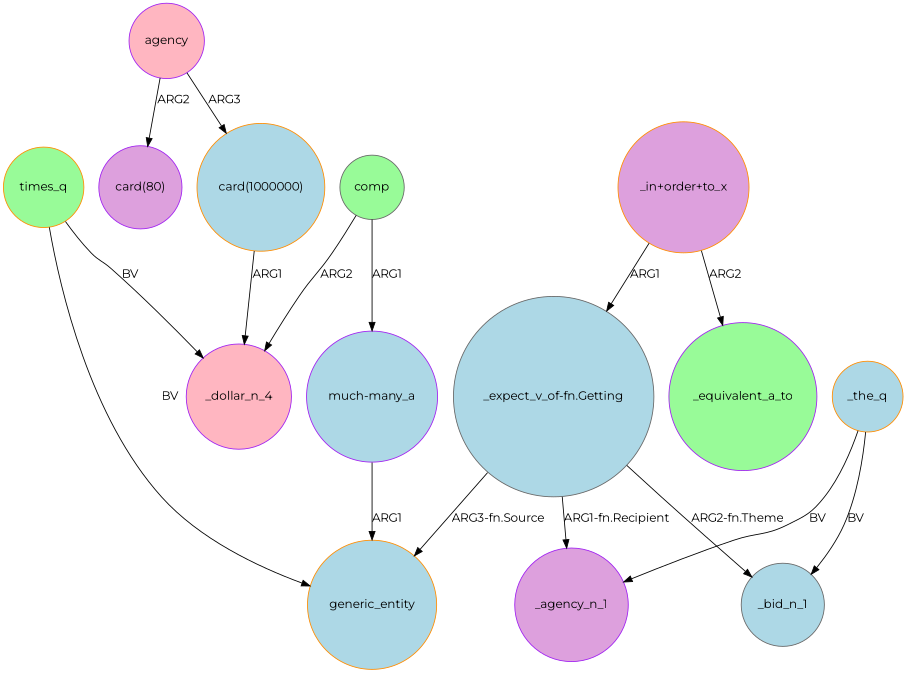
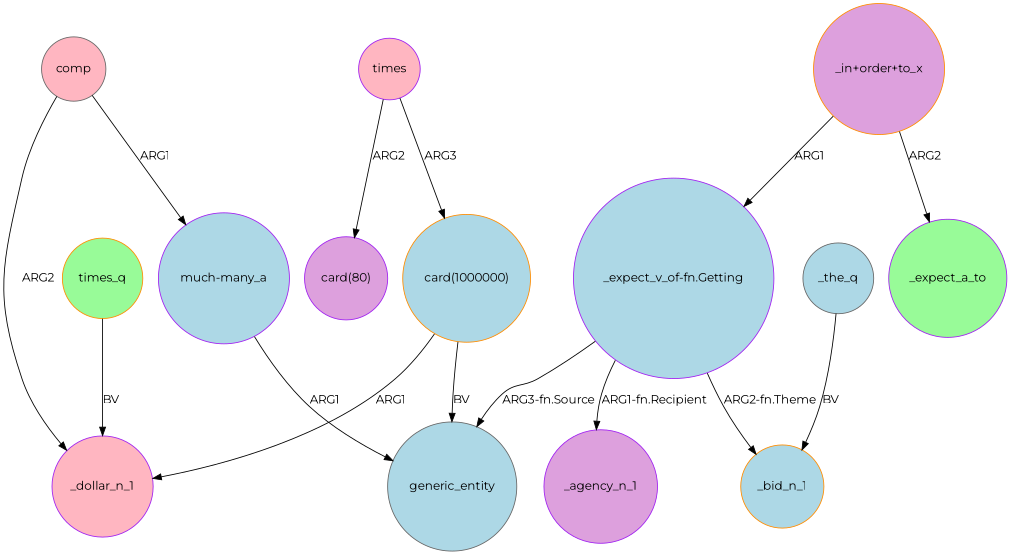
  digraph {
    fontname=Montserrat
    node [color=purple fillcolor=lightblue fontname=Montserrat shape=circle style=filled]
    edge [fontname=Montserrat]
-   times [fillcolor=lightpink label=agency]
+   times [fillcolor=lightpink]
    "card(1000000)" [color=darkorange]
    "card(80)" [fillcolor=plum]
-   _dollar_n_1 [fillcolor=lightpink label=_dollar_n_4]
-   _the_q [color=darkorange]
+   _dollar_n_1 [fillcolor=lightpink]
+   _the_q [color=gray40]
    _agency_n_1 [fillcolor=plum]
-   _bid_n_1 [color=gray40]
-   generic_entity [color=darkorange]
+   _bid_n_1 [color=darkorange]
+   generic_entity [color=gray40]
    "much-many_a"
-   "_expect_v_of-fn.Getting" [color=gray40]
+   "_expect_v_of-fn.Getting"
    "_in+order+to_x" [color=darkorange fillcolor=plum]
-   _equivalent_a_to [fillcolor=palegreen]
+   _equivalent_a_to [fillcolor=palegreen label=_expect_a_to]
    n13 [color=darkorange fillcolor=palegreen label=times_q]
-   comp [color=gray40 fillcolor=palegreen]
+   comp [color=gray40 fillcolor=lightpink]
    times -> "card(1000000)" [label=ARG3]
    times -> "card(80)" [label=ARG2]
    "card(1000000)" -> _dollar_n_1 [label=ARG1]
-   _the_q -> _agency_n_1 [label=BV]
    _the_q -> _bid_n_1 [label=BV]
    "much-many_a" -> generic_entity [label=ARG1]
    "_expect_v_of-fn.Getting" -> _agency_n_1 [label="ARG1-fn.Recipient"]
    "_expect_v_of-fn.Getting" -> _bid_n_1 [label="ARG2-fn.Theme"]
    "_expect_v_of-fn.Getting" -> generic_entity [label="ARG3-fn.Source"]
    "_in+order+to_x" -> "_expect_v_of-fn.Getting" [label=ARG1]
    "_in+order+to_x" -> _equivalent_a_to [label=ARG2]
    n13 -> _dollar_n_1 [label=BV]
-   n13 -> generic_entity [label=BV]
+   "card(1000000)" -> generic_entity [label=BV]
    comp -> _dollar_n_1 [label=ARG2]
    comp -> "much-many_a" [label=ARG1]
  }
